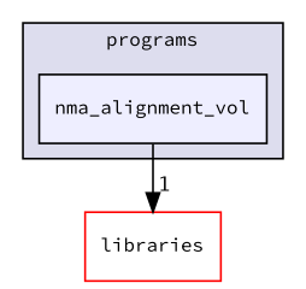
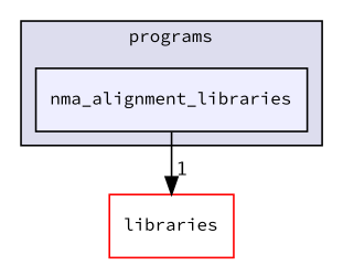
  digraph {
    compound=true
    fontname="Source Code Pro"
    node [fontname="Source Code Pro" fontsize=10 shape=box style=filled]
-   n1 [fillcolor="#eeeeff" label=nma_alignment_vol pencolor=black]
+   n1 [fillcolor="#eeeeff" label=nma_alignment_libraries pencolor=black]
    n2 [color=red fillcolor=white label=libraries]
    subgraph cluster_1 {
      bgcolor="#ddddee"
      fontsize=10
      label=programs
      pencolor=black
      n1
    }
    n1 -> n2 [headlabel=1 labeldistance=1.5 labelfontname=Helvetica labelfontsize=10 fontname="Source Code Pro"]
  }
